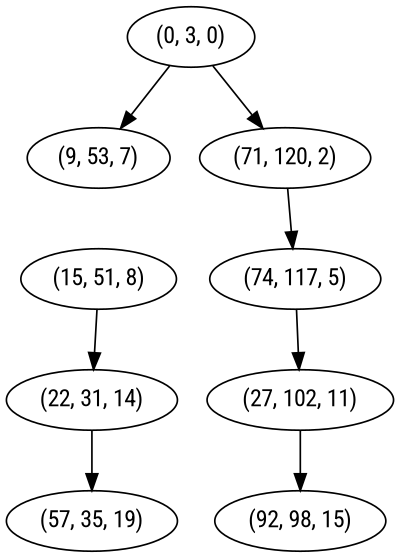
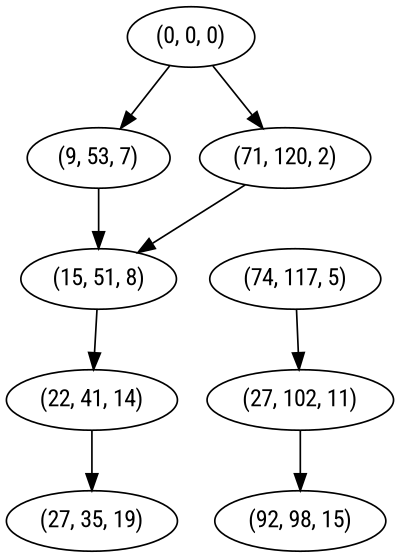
  digraph {
    fontname="Roboto Condensed"
    node [fontname="Roboto Condensed"]
    edge [fontname="Roboto Condensed"]
-   "(0, 0, 0)" [label="(0, 3, 0)"]
+   "(0, 0, 0)"
    "(9, 53, 7)"
    n3 [label="(71, 120, 2)"]
    n4 [label="(15, 51, 8)"]
    "(74, 117, 5)"
-   "(22, 41, 14)" [label="(22, 31, 14)"]
-   "(27, 35, 19)" [label="(57, 35, 19)"]
+   "(22, 41, 14)"
+   "(27, 35, 19)"
    n8 [label="(27, 102, 11)"]
    "(92, 98, 15)"
    "(0, 0, 0)" -> "(9, 53, 7)"
    "(0, 0, 0)" -> n3
-   n3 -> "(74, 117, 5)"
+   "(9, 53, 7)" -> n4
+   n3 -> n4
    n4 -> "(22, 41, 14)"
    "(74, 117, 5)" -> n8
    "(22, 41, 14)" -> "(27, 35, 19)"
    n8 -> "(92, 98, 15)"
  }
